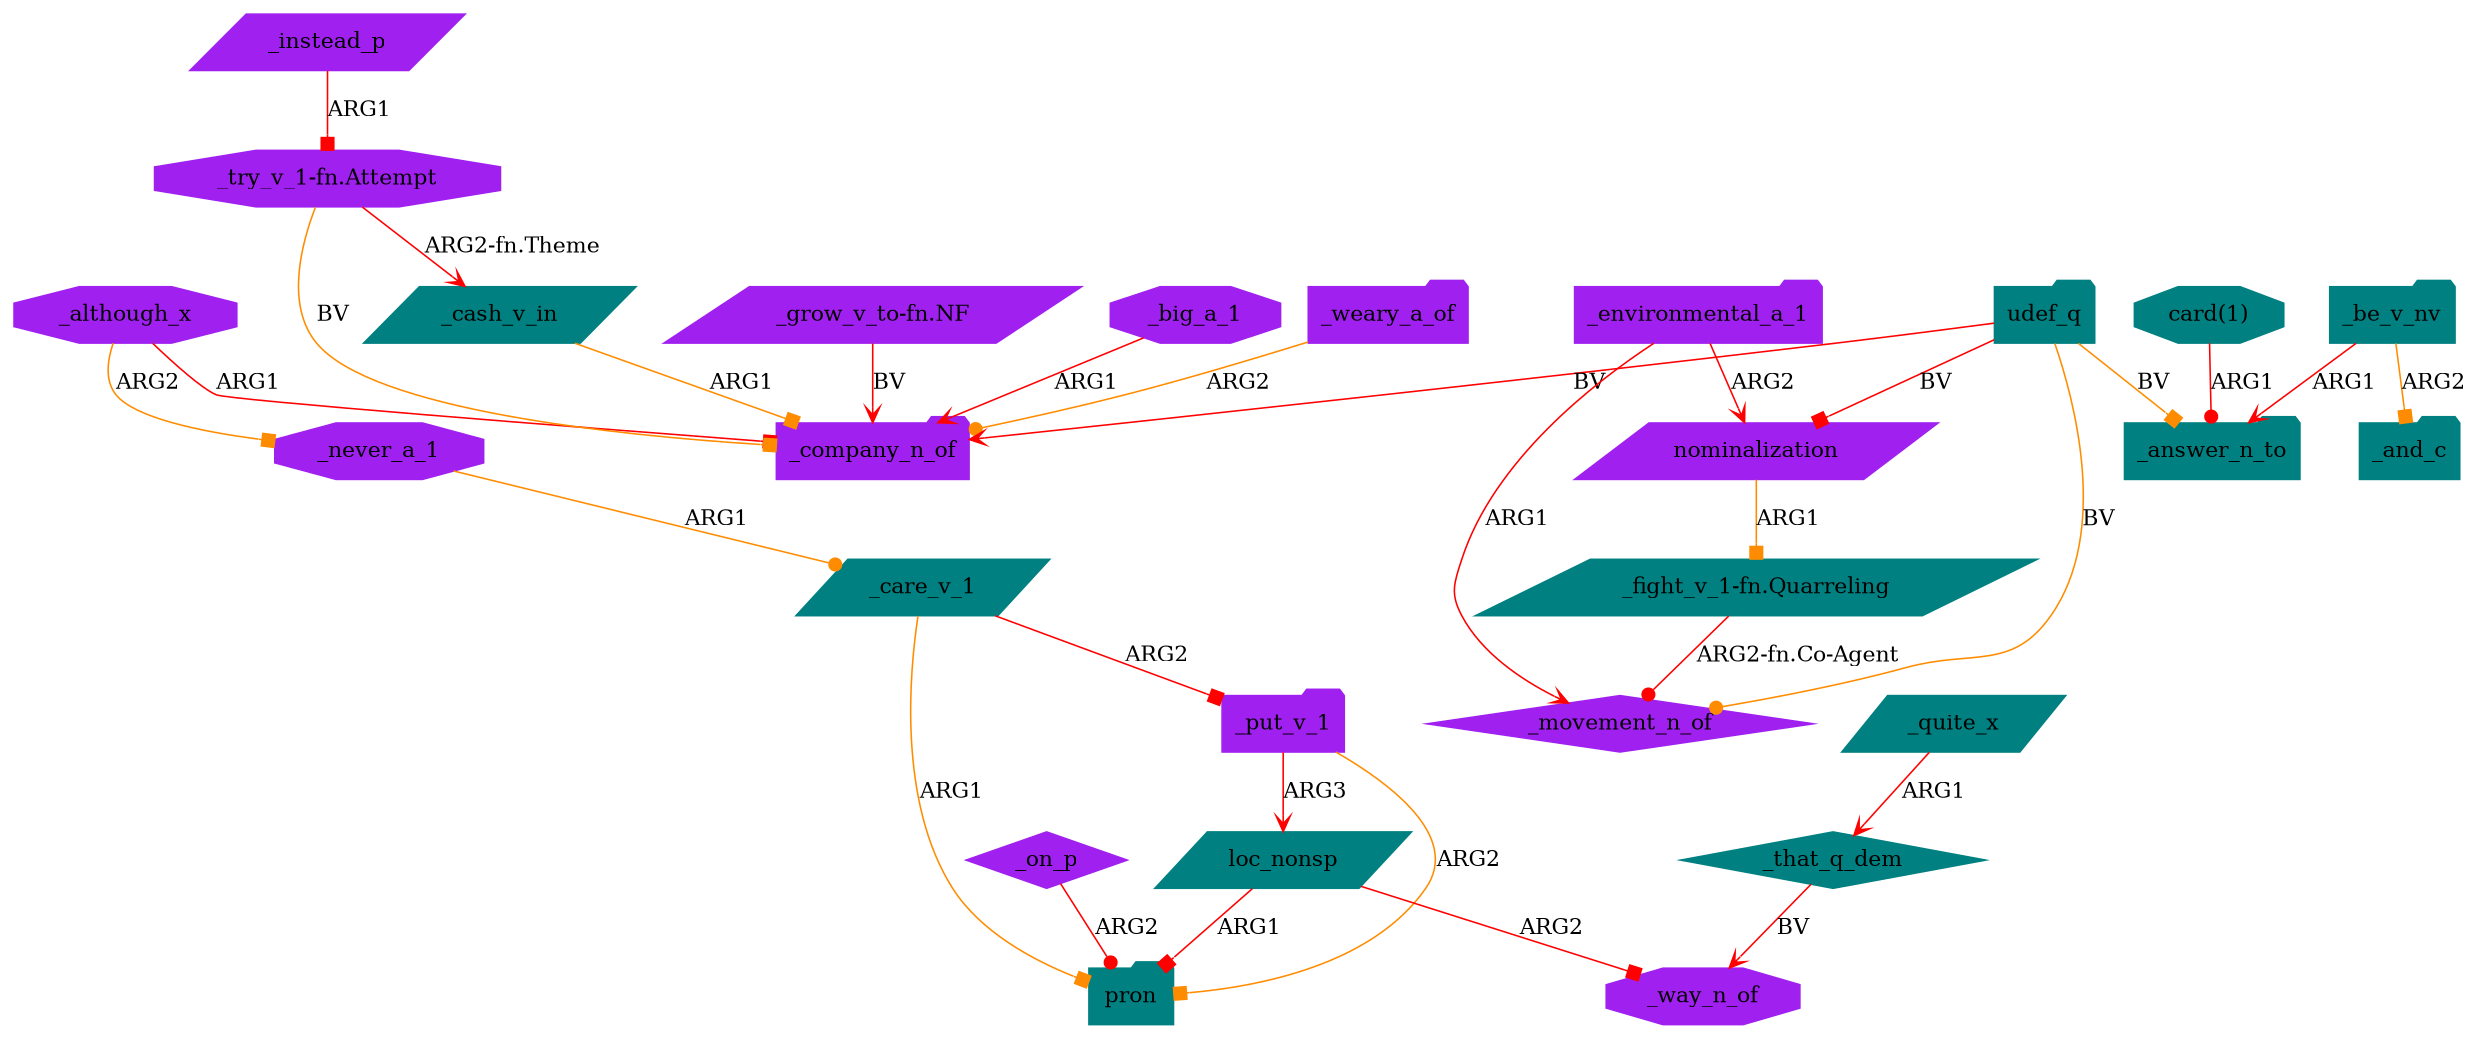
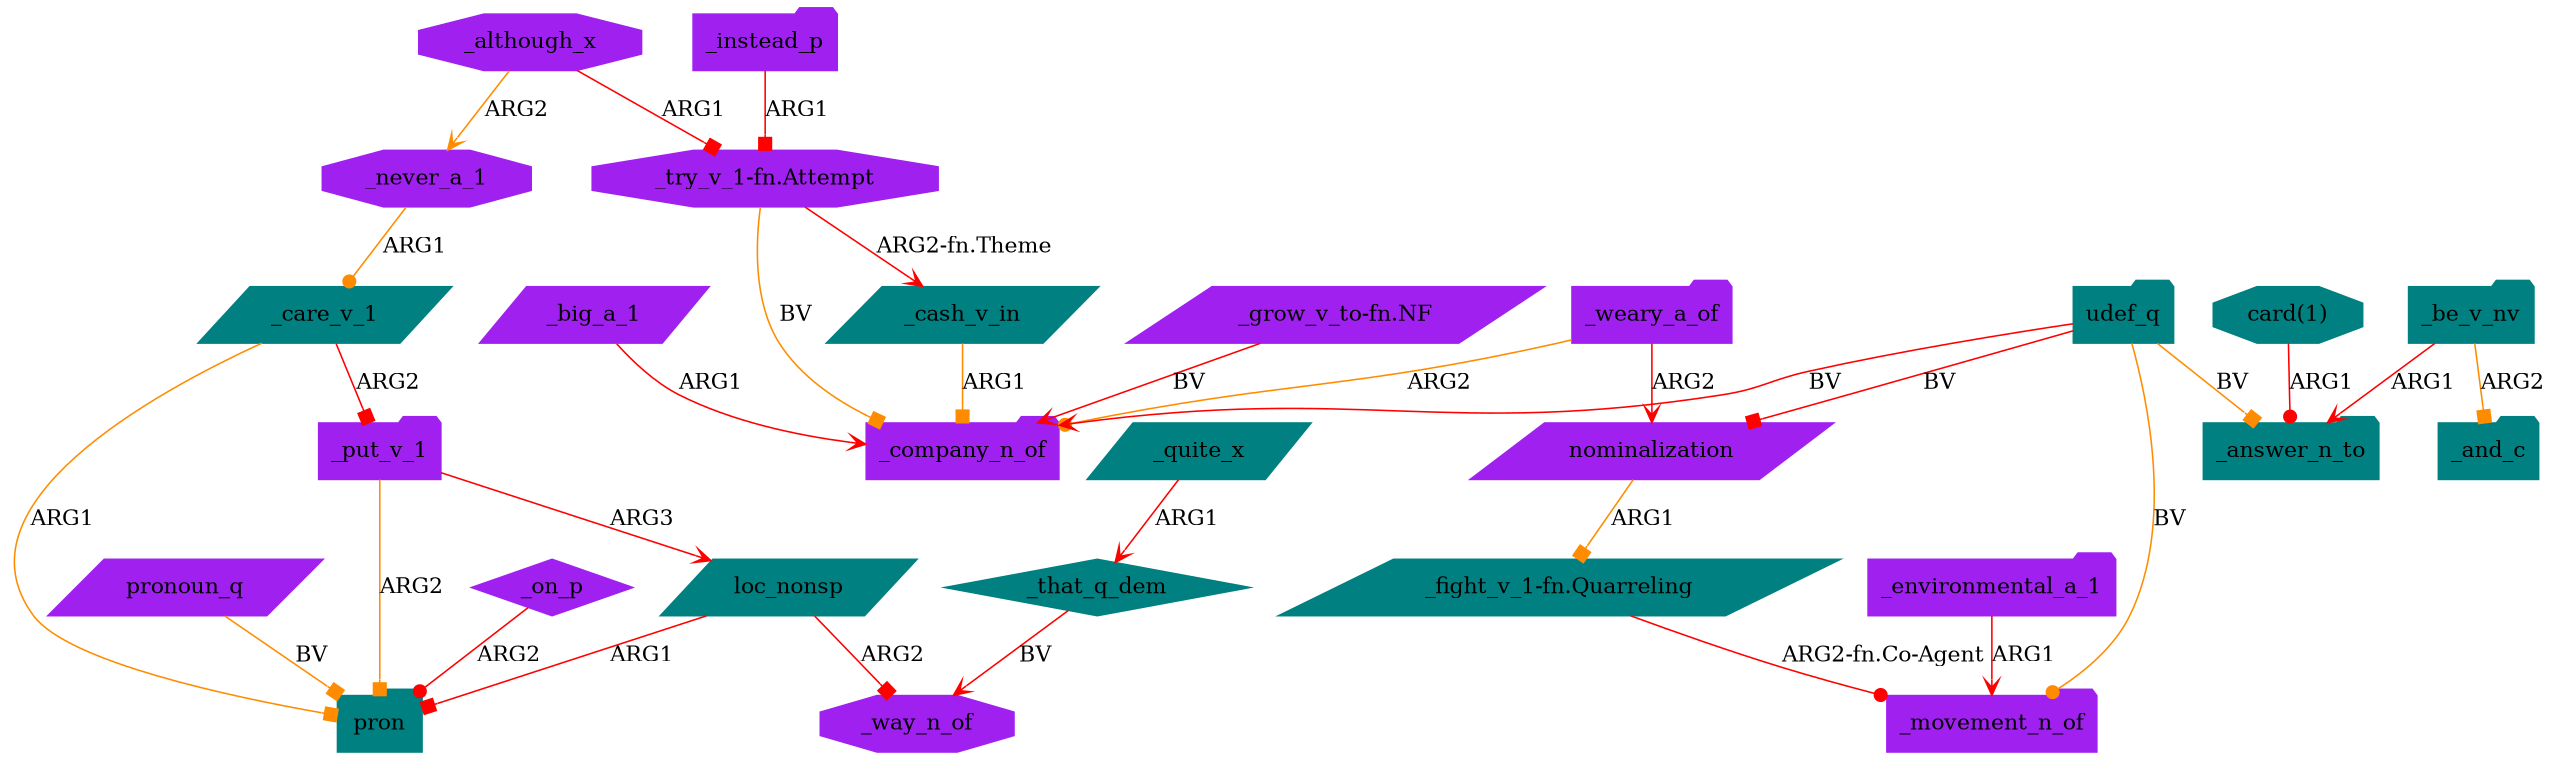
  digraph {
    node [color=purple shape=parallelogram style=filled]
    edge [arrowhead=box color=red]
    _put_v_1 [shape=folder]
    loc_nonsp [color=teal]
    pron [color=teal shape=folder]
    _way_n_of [shape=octagon]
    _weary_a_of [shape=folder]
    nominalization
    _company_n_of [shape=folder]
    "_fight_v_1-fn.Quarreling" [color=teal]
-   _movement_n_of [shape=diamond]
+   _movement_n_of [shape=folder]
    _care_v_1 [color=teal]
    udef_q [color=teal shape=folder]
    _answer_n_to [color=teal shape=folder]
    _although_x [shape=octagon]
    "_try_v_1-fn.Attempt" [shape=octagon]
    _never_a_1 [shape=octagon]
    _cash_v_in [color=teal]
    "card(1)" [color=teal shape=octagon]
    _environmental_a_1 [shape=folder]
    "_grow_v_to-fn.NF"
    _that_q_dem [color=teal shape=diamond]
-   _instead_p
+   _instead_p [shape=folder]
    _on_p [shape=diamond]
-   _big_a_1 [shape=octagon]
+   _big_a_1
+   pronoun_q
    _be_v_nv [color=teal shape=folder]
    _and_c [color=teal shape=folder]
    _quite_x [color=teal]
    _put_v_1 -> loc_nonsp [arrowhead=vee label=ARG3]
    _put_v_1 -> pron [color=darkorange label=ARG2]
    loc_nonsp -> pron [label=ARG1]
    loc_nonsp -> _way_n_of [label=ARG2]
-   _environmental_a_1 -> nominalization [arrowhead=vee label=ARG2]
+   _weary_a_of -> nominalization [arrowhead=vee label=ARG2]
    _weary_a_of -> _company_n_of [arrowhead=dot color=darkorange label=ARG2]
    nominalization -> "_fight_v_1-fn.Quarreling" [color=darkorange label=ARG1]
    "_fight_v_1-fn.Quarreling" -> _movement_n_of [arrowhead=dot label="ARG2-fn.Co-Agent"]
    _care_v_1 -> _put_v_1 [label=ARG2]
    _care_v_1 -> pron [color=darkorange label=ARG1]
    udef_q -> nominalization [label=BV]
    udef_q -> _company_n_of [arrowhead=vee label=BV]
    udef_q -> _movement_n_of [arrowhead=dot color=darkorange label=BV]
    udef_q -> _answer_n_to [color=darkorange label=BV]
-   _although_x -> _company_n_of [label=ARG1]
-   _although_x -> _never_a_1 [color=darkorange label=ARG2]
+   _although_x -> "_try_v_1-fn.Attempt" [label=ARG1]
+   _although_x -> _never_a_1 [arrowhead=vee color=darkorange label=ARG2]
    "_try_v_1-fn.Attempt" -> _company_n_of [color=darkorange label=BV]
    "_try_v_1-fn.Attempt" -> _cash_v_in [arrowhead=vee label="ARG2-fn.Theme"]
    _never_a_1 -> _care_v_1 [arrowhead=dot color=darkorange label=ARG1]
    _cash_v_in -> _company_n_of [color=darkorange label=ARG1]
    "card(1)" -> _answer_n_to [arrowhead=dot label=ARG1]
    _environmental_a_1 -> _movement_n_of [arrowhead=vee label=ARG1]
    "_grow_v_to-fn.NF" -> _company_n_of [arrowhead=vee label=BV]
    _that_q_dem -> _way_n_of [arrowhead=vee label=BV]
    _instead_p -> "_try_v_1-fn.Attempt" [label=ARG1]
    _on_p -> pron [arrowhead=dot label=ARG2]
    _big_a_1 -> _company_n_of [arrowhead=vee label=ARG1]
+   pronoun_q -> pron [color=darkorange label=BV]
    _be_v_nv -> _answer_n_to [arrowhead=vee label=ARG1]
    _be_v_nv -> _and_c [color=darkorange label=ARG2]
    _quite_x -> _that_q_dem [arrowhead=vee label=ARG1]
  }
